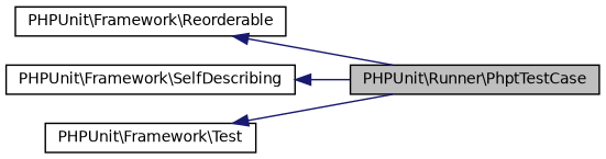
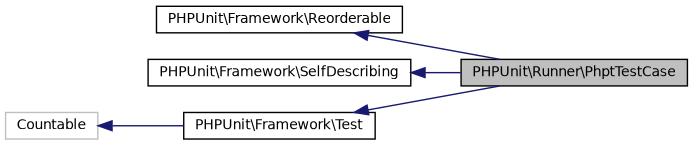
  digraph {
    rankdir=LR
    node [color=black fillcolor=white fontname=Helvetica fontsize=10 shape=record style=filled]
    edge [color=midnightblue dir=back fontname=Helvetica fontsize=10 labelfontname=Helvetica labelfontsize=10 style=solid]
    n1 [fillcolor=grey75 fontcolor=black height=0.2 label="PHPUnit\\Runner\\PhptTestCase" width=0.4]
    n2 [height=0.2 label="PHPUnit\\Framework\\Reorderable" width=0.4]
    n3 [height=0.2 label="PHPUnit\\Framework\\SelfDescribing" width=0.4]
    n4 [height=0.2 label="PHPUnit\\Framework\\Test" width=0.4]
+   n5 [color=grey75 height=0.2 label=Countable width=0.4]
    n2 -> n1
    n3 -> n1
    n4 -> n1
+   n5 -> n4
  }
